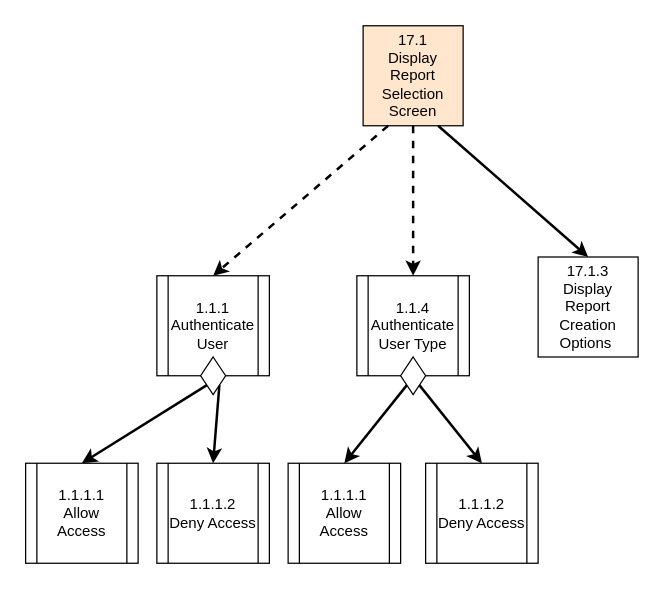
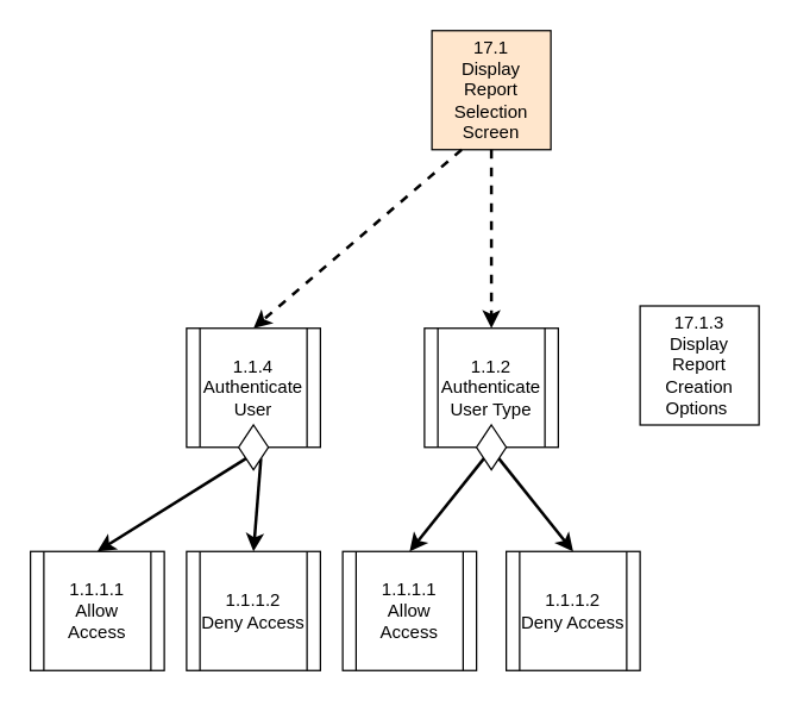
  <mxCell id="0" />
  <mxCell id="1" parent="0" />
  <mxCell id="2" value="17.1&lt;br&gt;Display Report Selection Screen" style="whiteSpace=wrap;html=1;aspect=fixed;fillColor=#ffe6cc;" vertex="1" parent="1"><mxGeometry x="290" y="20" width="80" height="80" as="geometry" /></mxCell>
  <mxCell id="3" value="" style="endArrow=classic;html=1;" edge="1" parent="1"><mxGeometry width="50" height="50" relative="1" as="geometry"><mxPoint x="120" y="460" as="sourcePoint" /><mxPoint x="120" y="460" as="targetPoint" /></mxGeometry></mxCell>
  <mxCell id="4" value="17.1.3&lt;br&gt;Display Report Creation Options&amp;nbsp;" style="whiteSpace=wrap;html=1;aspect=fixed;" vertex="1" parent="1"><mxGeometry x="430" y="205" width="80" height="80" as="geometry" /></mxCell>
  <mxCell id="5" value="" style="endArrow=classic;html=1;exitX=0;exitY=1;exitDx=0;exitDy=0;entryX=0.5;entryY=0;entryDx=0;entryDy=0;strokeWidth=2;" edge="1" parent="1" source="12" target="11"><mxGeometry width="50" height="50" relative="1" as="geometry"><mxPoint x="200" y="360" as="sourcePoint" /><mxPoint x="130" y="420" as="targetPoint" /></mxGeometry></mxCell>
- <mxCell id="6" value="" style="endArrow=classic;html=1;exitX=0.75;exitY=1;exitDx=0;exitDy=0;strokeWidth=2;entryX=0.5;entryY=0;entryDx=0;entryDy=0;" edge="1" parent="1" source="2" target="4"><mxGeometry width="50" height="50" relative="1" as="geometry"><mxPoint x="430" y="190" as="sourcePoint" /><mxPoint x="455" y="220" as="targetPoint" /></mxGeometry></mxCell>
  <mxCell id="7" value="" style="endArrow=classic;html=1;exitX=0.25;exitY=1;exitDx=0;exitDy=0;entryX=0.5;entryY=0;entryDx=0;entryDy=0;strokeWidth=2;dashed=1;" edge="1" parent="1" source="2" target="9"><mxGeometry width="50" height="50" relative="1" as="geometry"><mxPoint x="180" y="140" as="sourcePoint" /><mxPoint x="30" y="220" as="targetPoint" /></mxGeometry></mxCell>
  <mxCell id="8" value="" style="endArrow=classic;html=1;strokeWidth=2;entryX=0.5;entryY=0;entryDx=0;entryDy=0;exitX=1;exitY=1;exitDx=0;exitDy=0;" edge="1" parent="1" source="12" target="10"><mxGeometry width="50" height="50" relative="1" as="geometry"><mxPoint x="120" y="330" as="sourcePoint" /><mxPoint x="20" y="420" as="targetPoint" /></mxGeometry></mxCell>
- <mxCell id="9" value="&lt;span style=&quot;white-space: normal&quot;&gt;1.1.1&lt;br&gt;&lt;/span&gt;Authenticate User" style="shape=process;whiteSpace=wrap;html=1;backgroundOutline=1;" vertex="1" parent="1"><mxGeometry x="125" y="220" width="90" height="80" as="geometry" /></mxCell>
+ <mxCell id="9" value="&lt;span style=&quot;white-space: normal&quot;&gt;1.1.4&lt;br&gt;&lt;/span&gt;Authenticate User" style="shape=process;whiteSpace=wrap;html=1;backgroundOutline=1;" vertex="1" parent="1"><mxGeometry x="125" y="220" width="90" height="80" as="geometry" /></mxCell>
  <mxCell id="10" value="1.1.1.2&lt;br&gt;Deny Access" style="shape=process;whiteSpace=wrap;html=1;backgroundOutline=1;" vertex="1" parent="1"><mxGeometry x="125" y="370" width="90" height="80" as="geometry" /></mxCell>
  <mxCell id="11" value="1.1.1.1&lt;br&gt;Allow Access" style="shape=process;whiteSpace=wrap;html=1;backgroundOutline=1;" vertex="1" parent="1"><mxGeometry x="20" y="370" width="90" height="80" as="geometry" /></mxCell>
  <mxCell id="12" value="" style="rhombus;whiteSpace=wrap;html=1;fillColor=#FFFFFF;" vertex="1" parent="1"><mxGeometry x="160" y="285" width="20" height="30" as="geometry" /></mxCell>
  <mxCell id="13" value="" style="endArrow=classic;html=1;" edge="1" parent="1"><mxGeometry width="50" height="50" relative="1" as="geometry"><mxPoint x="340" y="465" as="sourcePoint" /><mxPoint x="340" y="465" as="targetPoint" /></mxGeometry></mxCell>
  <mxCell id="14" value="" style="endArrow=classic;html=1;exitX=0;exitY=1;exitDx=0;exitDy=0;strokeWidth=2;entryX=0.5;entryY=0;entryDx=0;entryDy=0;" edge="1" parent="1" source="17" target="19"><mxGeometry width="50" height="50" relative="1" as="geometry"><mxPoint x="415" y="360" as="sourcePoint" /><mxPoint x="250" y="390" as="targetPoint" /></mxGeometry></mxCell>
  <mxCell id="15" value="" style="endArrow=classic;html=1;strokeWidth=2;exitX=1;exitY=1;exitDx=0;exitDy=0;entryX=0.5;entryY=0;entryDx=0;entryDy=0;" edge="1" parent="1" source="17" target="20"><mxGeometry width="50" height="50" relative="1" as="geometry"><mxPoint x="335" y="330" as="sourcePoint" /><mxPoint x="370" y="380" as="targetPoint" /></mxGeometry></mxCell>
- <mxCell id="16" value="&lt;span style=&quot;white-space: normal&quot;&gt;1.1.4&lt;br&gt;&lt;/span&gt;Authenticate User Type" style="shape=process;whiteSpace=wrap;html=1;backgroundOutline=1;" vertex="1" parent="1"><mxGeometry x="285" y="220" width="90" height="80" as="geometry" /></mxCell>
+ <mxCell id="16" value="&lt;span style=&quot;white-space: normal&quot;&gt;1.1.2&lt;br&gt;&lt;/span&gt;Authenticate User Type" style="shape=process;whiteSpace=wrap;html=1;backgroundOutline=1;" vertex="1" parent="1"><mxGeometry x="285" y="220" width="90" height="80" as="geometry" /></mxCell>
  <mxCell id="17" value="" style="rhombus;whiteSpace=wrap;html=1;fillColor=#FFFFFF;" vertex="1" parent="1"><mxGeometry x="320" y="285" width="20" height="30" as="geometry" /></mxCell>
  <mxCell id="18" value="" style="endArrow=classic;html=1;exitX=0.5;exitY=1;exitDx=0;exitDy=0;entryX=0.5;entryY=0;entryDx=0;entryDy=0;strokeWidth=2;dashed=1;" edge="1" parent="1" source="2" target="16"><mxGeometry width="50" height="50" relative="1" as="geometry"><mxPoint x="337.5" y="120" as="sourcePoint" /><mxPoint x="132.5" y="240" as="targetPoint" /></mxGeometry></mxCell>
  <mxCell id="19" value="1.1.1.1&lt;br&gt;Allow Access" style="shape=process;whiteSpace=wrap;html=1;backgroundOutline=1;" vertex="1" parent="1"><mxGeometry x="230" y="370" width="90" height="80" as="geometry" /></mxCell>
  <mxCell id="20" value="1.1.1.2&lt;br&gt;Deny Access" style="shape=process;whiteSpace=wrap;html=1;backgroundOutline=1;" vertex="1" parent="1"><mxGeometry x="340" y="370" width="90" height="80" as="geometry" /></mxCell>
